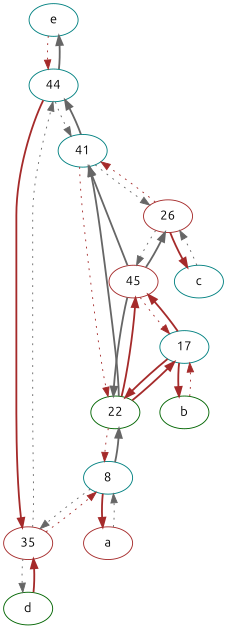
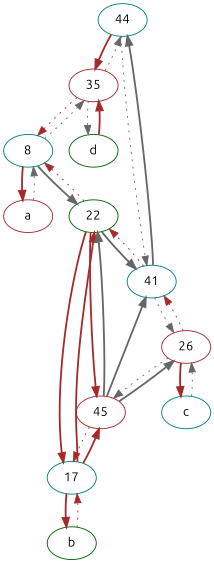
  digraph {
    fontname=Ubuntu
    node [color=teal fontname=Ubuntu]
    edge [color=brown fontname=Ubuntu style=bold]
-   e
    44
    35 [color=brown]
    41
    d [color=darkgreen]
    8
    a [color=brown]
    22 [color=darkgreen]
    17
    45 [color=brown]
    26 [color=brown]
    b [color=darkgreen]
    c
-   e -> 44 [style=dotted]
-   44 -> e [color=gray40]
    44 -> 35
    44 -> 41 [color=gray40 style=dotted]
    35 -> 44 [color=gray40 style=dotted]
    35 -> d [color=gray40 style=dotted]
    35 -> 8 [style=dotted]
    41 -> 44 [color=gray40]
    41 -> 22 [style=dotted]
    41 -> 26 [color=gray40 style=dotted]
    d -> 35
    8 -> 35 [color=gray40 style=dotted]
    8 -> a
    8 -> 22 [color=gray40]
    a -> 8 [color=gray40 style=dotted]
    22 -> 41 [color=gray40]
    22 -> 8 [style=dotted]
    22 -> 17
    22 -> 45
    17 -> 22
    17 -> 45
    17 -> b
    45 -> 41 [color=gray40]
    45 -> 22 [color=gray40]
    45 -> 17 [style=dotted]
    45 -> 26 [color=gray40]
    26 -> 41 [style=dotted]
    26 -> 45 [color=gray40 style=dotted]
    26 -> c
    b -> 17 [style=dotted]
    c -> 26 [color=gray40 style=dotted]
  }
